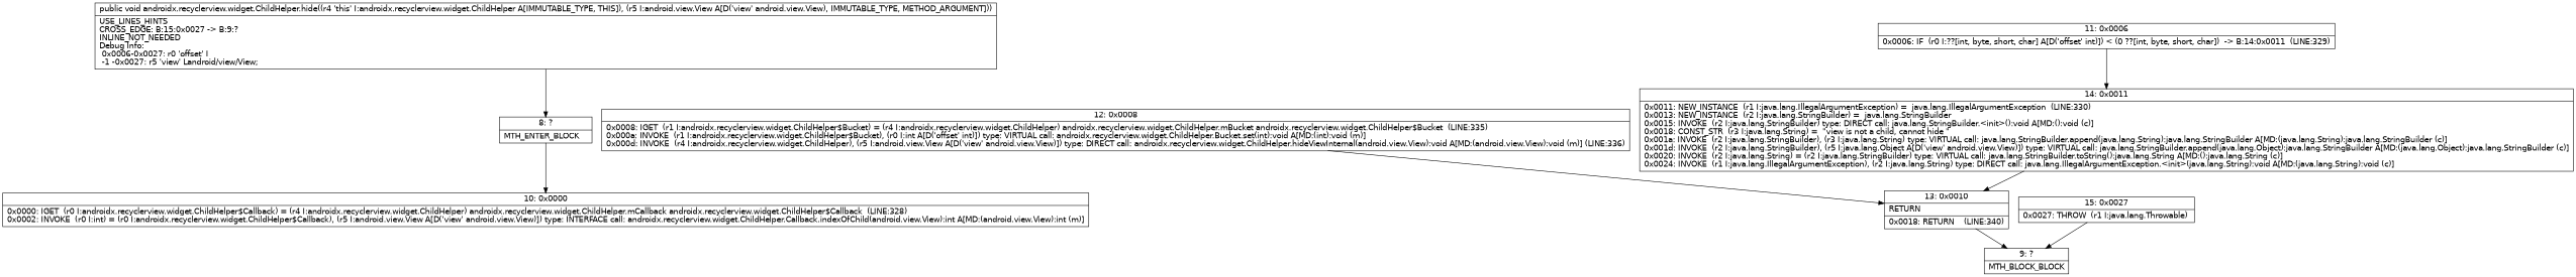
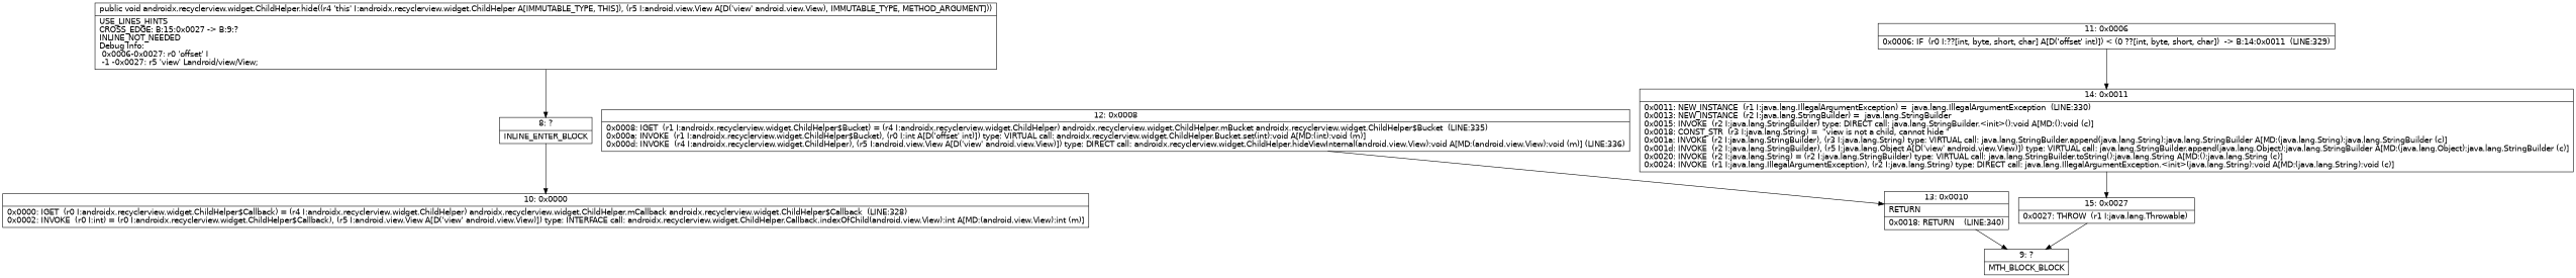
  digraph {
    fontname="DejaVu Sans"
    node [fontname="DejaVu Sans" shape=record]
    edge [fontname="DejaVu Sans"]
-   n1 [label="{8\:\ ?|MTH_ENTER_BLOCK\l}"]
+   n1 [label="{8\:\ ?|INLINE_ENTER_BLOCK\l}"]
    n2 [label="{10\:\ 0x0000|0x0000: IGET  (r0 I:androidx.recyclerview.widget.ChildHelper$Callback) = (r4 I:androidx.recyclerview.widget.ChildHelper) androidx.recyclerview.widget.ChildHelper.mCallback androidx.recyclerview.widget.ChildHelper$Callback  (LINE:328)\l0x0002: INVOKE  (r0 I:int) = (r0 I:androidx.recyclerview.widget.ChildHelper$Callback), (r5 I:android.view.View A[D('view' android.view.View)]) type: INTERFACE call: androidx.recyclerview.widget.ChildHelper.Callback.indexOfChild(android.view.View):int A[MD:(android.view.View):int (m)]\l}"]
    n3 [label="{11\:\ 0x0006|0x0006: IF  (r0 I:??[int, byte, short, char] A[D('offset' int)]) \< (0 ??[int, byte, short, char])  \-\> B:14:0x0011  (LINE:329)\l}"]
    n4 [label="{14\:\ 0x0011|0x0011: NEW_INSTANCE  (r1 I:java.lang.IllegalArgumentException) =  java.lang.IllegalArgumentException  (LINE:330)\l0x0013: NEW_INSTANCE  (r2 I:java.lang.StringBuilder) =  java.lang.StringBuilder \l0x0015: INVOKE  (r2 I:java.lang.StringBuilder) type: DIRECT call: java.lang.StringBuilder.\<init\>():void A[MD:():void (c)]\l0x0018: CONST_STR  (r3 I:java.lang.String) =  \"view is not a child, cannot hide \" \l0x001a: INVOKE  (r2 I:java.lang.StringBuilder), (r3 I:java.lang.String) type: VIRTUAL call: java.lang.StringBuilder.append(java.lang.String):java.lang.StringBuilder A[MD:(java.lang.String):java.lang.StringBuilder (c)]\l0x001d: INVOKE  (r2 I:java.lang.StringBuilder), (r5 I:java.lang.Object A[D('view' android.view.View)]) type: VIRTUAL call: java.lang.StringBuilder.append(java.lang.Object):java.lang.StringBuilder A[MD:(java.lang.Object):java.lang.StringBuilder (c)]\l0x0020: INVOKE  (r2 I:java.lang.String) = (r2 I:java.lang.StringBuilder) type: VIRTUAL call: java.lang.StringBuilder.toString():java.lang.String A[MD:():java.lang.String (c)]\l0x0024: INVOKE  (r1 I:java.lang.IllegalArgumentException), (r2 I:java.lang.String) type: DIRECT call: java.lang.IllegalArgumentException.\<init\>(java.lang.String):void A[MD:(java.lang.String):void (c)]\l}"]
    n5 [label="{12\:\ 0x0008|0x0008: IGET  (r1 I:androidx.recyclerview.widget.ChildHelper$Bucket) = (r4 I:androidx.recyclerview.widget.ChildHelper) androidx.recyclerview.widget.ChildHelper.mBucket androidx.recyclerview.widget.ChildHelper$Bucket  (LINE:335)\l0x000a: INVOKE  (r1 I:androidx.recyclerview.widget.ChildHelper$Bucket), (r0 I:int A[D('offset' int)]) type: VIRTUAL call: androidx.recyclerview.widget.ChildHelper.Bucket.set(int):void A[MD:(int):void (m)]\l0x000d: INVOKE  (r4 I:androidx.recyclerview.widget.ChildHelper), (r5 I:android.view.View A[D('view' android.view.View)]) type: DIRECT call: androidx.recyclerview.widget.ChildHelper.hideViewInternal(android.view.View):void A[MD:(android.view.View):void (m)] (LINE:336)\l}"]
    n6 [label="{13\:\ 0x0010|RETURN\l|0x0018: RETURN    (LINE:340)\l}"]
    n7 [label="{15\:\ 0x0027|0x0027: THROW  (r1 I:java.lang.Throwable) \l}"]
    n8 [label="{9\:\ ?|MTH_BLOCK_BLOCK\l}"]
    n9 [label="{public void androidx.recyclerview.widget.ChildHelper.hide((r4 'this' I:androidx.recyclerview.widget.ChildHelper A[IMMUTABLE_TYPE, THIS]), (r5 I:android.view.View A[D('view' android.view.View), IMMUTABLE_TYPE, METHOD_ARGUMENT]))  | USE_LINES_HINTS\lCROSS_EDGE: B:15:0x0027 \-\> B:9:?\lINLINE_NOT_NEEDED\lDebug Info:\l  0x0006\-0x0027: r0 'offset' I\l  \-1 \-0x0027: r5 'view' Landroid\/view\/View;\l}"]
    n1 -> n2
    n3 -> n4
-   n4 -> n6
+   n4 -> n7
    n5 -> n6
    n6 -> n8
    n7 -> n8
    n9 -> n1
  }
